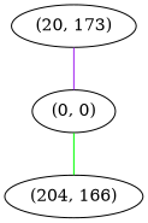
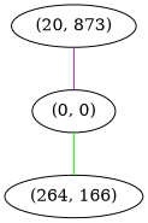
  graph {
-   "(20, 173)"
+   "(20, 173)" [label="(20, 873)"]
    "(0, 0)"
-   "(204, 166)"
+   "(204, 166)" [label="(264, 166)"]
    "(20, 173)" -- "(0, 0)" [color=purple weight=4]
    "(0, 0)" -- "(204, 166)" [color=green weight=2]
  }
